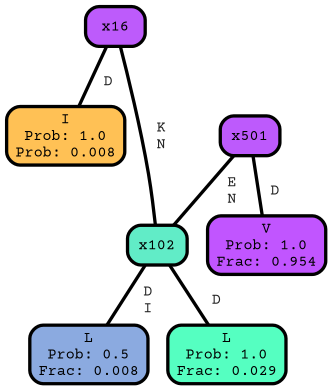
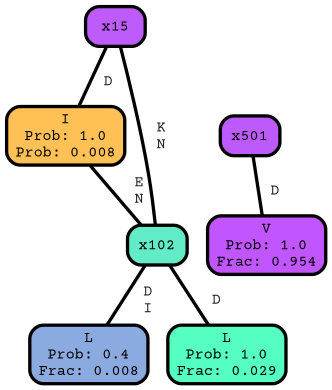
  graph {
    fontname="Courier Prime"
    ranksep="0 equally"
    splines=straight
    node [color=black fontcolor=black fontname="Courier Prime" penwidth=3 shape=box style="filled, rounded"]
    edge [color=black fontcolor=grey14 fontname="Courier Prime" fontweight=bold penwidth=3]
    n1 [fillcolor="#ffc155" label="I\nProb: 1.0\nProb: 0.008"]
-   n2 [fillcolor="#bd5bfb" label=x16]
+   n2 [fillcolor="#bd5bfb" label=x15]
    n3 [fillcolor="#61ecc7" label=x102]
    n4 [fillcolor="#bd5afc" label=x501]
    n5 [fillcolor="#c155ff" label="V\nProb: 1.0\nFrac: 0.954"]
-   n6 [fillcolor="#8baae0" label="L\nProb: 0.5\nFrac: 0.008"]
+   n6 [fillcolor="#8baae0" label="L\nProb: 0.4\nFrac: 0.008"]
    n7 [fillcolor="#55ffc1" label="L\nProb: 1.0\nFrac: 0.029"]
    subgraph sub_1 {
      rank=same
    }
    n2 -- n1 [label=" D"]
    n2 -- n3 [label=" K\n N"]
    n3 -- n6 [label=" D\n I"]
    n3 -- n7 [label=" D"]
-   n4 -- n3 [label=" E\n N"]
+   n1 -- n3 [label=" E\n N"]
    n4 -- n5 [label=" D"]
  }
